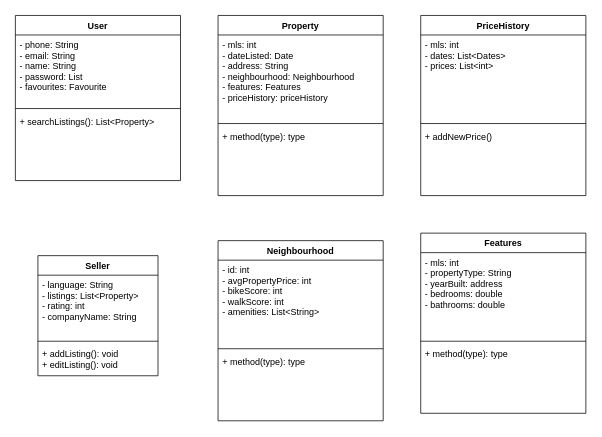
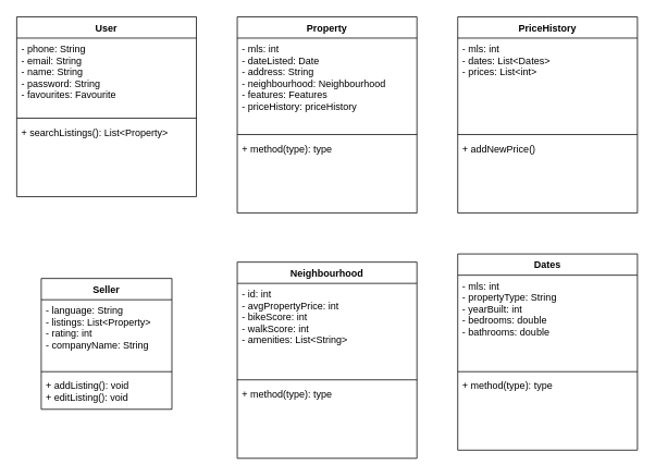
  <mxCell id="0" />
  <mxCell id="1" parent="0" />
  <mxCell id="2" value="User" style="swimlane;fontStyle=1;align=center;verticalAlign=top;childLayout=stackLayout;horizontal=1;startSize=26;horizontalStack=0;resizeParent=1;resizeParentMax=0;resizeLast=0;collapsible=1;marginBottom=0;" vertex="1" parent="1"><mxGeometry x="20" y="20" width="220" height="220" as="geometry" /></mxCell>
- <mxCell id="3" value="- phone: String&#10;- email: String&#10;- name: String&#10;- password: List&#10;- favourites: Favourite" style="text;strokeColor=none;fillColor=none;align=left;verticalAlign=top;spacingLeft=4;spacingRight=4;overflow=hidden;rotatable=0;points=[[0,0.5],[1,0.5]];portConstraint=eastwest;" vertex="1" parent="2"><mxGeometry y="26" width="220" height="94" as="geometry" /></mxCell>
+ <mxCell id="3" value="- phone: String&#10;- email: String&#10;- name: String&#10;- password: String&#10;- favourites: Favourite" style="text;strokeColor=none;fillColor=none;align=left;verticalAlign=top;spacingLeft=4;spacingRight=4;overflow=hidden;rotatable=0;points=[[0,0.5],[1,0.5]];portConstraint=eastwest;" vertex="1" parent="2"><mxGeometry y="26" width="220" height="94" as="geometry" /></mxCell>
  <mxCell id="4" value="" style="line;strokeWidth=1;fillColor=none;align=left;verticalAlign=middle;spacingTop=-1;spacingLeft=3;spacingRight=3;rotatable=0;labelPosition=right;points=[];portConstraint=eastwest;" vertex="1" parent="2"><mxGeometry y="120" width="220" height="8" as="geometry" /></mxCell>
  <mxCell id="5" value="+ searchListings(): List&lt;Property&gt;" style="text;strokeColor=none;fillColor=none;align=left;verticalAlign=top;spacingLeft=4;spacingRight=4;overflow=hidden;rotatable=0;points=[[0,0.5],[1,0.5]];portConstraint=eastwest;" vertex="1" parent="2"><mxGeometry y="128" width="220" height="92" as="geometry" /></mxCell>
  <mxCell id="6" value="Seller" style="swimlane;fontStyle=1;align=center;verticalAlign=top;childLayout=stackLayout;horizontal=1;startSize=26;horizontalStack=0;resizeParent=1;resizeParentMax=0;resizeLast=0;collapsible=1;marginBottom=0;" vertex="1" parent="1"><mxGeometry x="50" y="340" width="160" height="160" as="geometry" /></mxCell>
  <mxCell id="7" value="- language: String&#10;- listings: List&lt;Property&gt;&#10;- rating: int&#10;- companyName: String" style="text;strokeColor=none;fillColor=none;align=left;verticalAlign=top;spacingLeft=4;spacingRight=4;overflow=hidden;rotatable=0;points=[[0,0.5],[1,0.5]];portConstraint=eastwest;" vertex="1" parent="6"><mxGeometry y="26" width="160" height="84" as="geometry" /></mxCell>
  <mxCell id="8" value="" style="line;strokeWidth=1;fillColor=none;align=left;verticalAlign=middle;spacingTop=-1;spacingLeft=3;spacingRight=3;rotatable=0;labelPosition=right;points=[];portConstraint=eastwest;" vertex="1" parent="6"><mxGeometry y="110" width="160" height="8" as="geometry" /></mxCell>
  <mxCell id="9" value="+ addListing(): void&#10;+ editListing(): void" style="text;strokeColor=none;fillColor=none;align=left;verticalAlign=top;spacingLeft=4;spacingRight=4;overflow=hidden;rotatable=0;points=[[0,0.5],[1,0.5]];portConstraint=eastwest;" vertex="1" parent="6"><mxGeometry y="118" width="160" height="42" as="geometry" /></mxCell>
  <mxCell id="10" value="Property" style="swimlane;fontStyle=1;align=center;verticalAlign=top;childLayout=stackLayout;horizontal=1;startSize=26;horizontalStack=0;resizeParent=1;resizeParentMax=0;resizeLast=0;collapsible=1;marginBottom=0;" vertex="1" parent="1"><mxGeometry x="290" y="20" width="220" height="240" as="geometry" /></mxCell>
  <mxCell id="11" value="- mls: int&#10;- dateListed: Date&#10;- address: String&#10;- neighbourhood: Neighbourhood&#10;- features: Features&#10;- priceHistory: priceHistory" style="text;strokeColor=none;fillColor=none;align=left;verticalAlign=top;spacingLeft=4;spacingRight=4;overflow=hidden;rotatable=0;points=[[0,0.5],[1,0.5]];portConstraint=eastwest;" vertex="1" parent="10"><mxGeometry y="26" width="220" height="114" as="geometry" /></mxCell>
  <mxCell id="12" value="" style="line;strokeWidth=1;fillColor=none;align=left;verticalAlign=middle;spacingTop=-1;spacingLeft=3;spacingRight=3;rotatable=0;labelPosition=right;points=[];portConstraint=eastwest;" vertex="1" parent="10"><mxGeometry y="140" width="220" height="8" as="geometry" /></mxCell>
  <mxCell id="13" value="+ method(type): type" style="text;strokeColor=none;fillColor=none;align=left;verticalAlign=top;spacingLeft=4;spacingRight=4;overflow=hidden;rotatable=0;points=[[0,0.5],[1,0.5]];portConstraint=eastwest;" vertex="1" parent="10"><mxGeometry y="148" width="220" height="92" as="geometry" /></mxCell>
  <mxCell id="14" value="PriceHistory" style="swimlane;fontStyle=1;align=center;verticalAlign=top;childLayout=stackLayout;horizontal=1;startSize=26;horizontalStack=0;resizeParent=1;resizeParentMax=0;resizeLast=0;collapsible=1;marginBottom=0;" vertex="1" parent="1"><mxGeometry x="560" y="20" width="220" height="240" as="geometry" /></mxCell>
  <mxCell id="15" value="- mls: int&#10;- dates: List&lt;Dates&gt;&#10;- prices: List&lt;int&gt;" style="text;strokeColor=none;fillColor=none;align=left;verticalAlign=top;spacingLeft=4;spacingRight=4;overflow=hidden;rotatable=0;points=[[0,0.5],[1,0.5]];portConstraint=eastwest;" vertex="1" parent="14"><mxGeometry y="26" width="220" height="114" as="geometry" /></mxCell>
  <mxCell id="16" value="" style="line;strokeWidth=1;fillColor=none;align=left;verticalAlign=middle;spacingTop=-1;spacingLeft=3;spacingRight=3;rotatable=0;labelPosition=right;points=[];portConstraint=eastwest;" vertex="1" parent="14"><mxGeometry y="140" width="220" height="8" as="geometry" /></mxCell>
  <mxCell id="17" value="+ addNewPrice()" style="text;strokeColor=none;fillColor=none;align=left;verticalAlign=top;spacingLeft=4;spacingRight=4;overflow=hidden;rotatable=0;points=[[0,0.5],[1,0.5]];portConstraint=eastwest;" vertex="1" parent="14"><mxGeometry y="148" width="220" height="92" as="geometry" /></mxCell>
  <mxCell id="18" value="Neighbourhood" style="swimlane;fontStyle=1;align=center;verticalAlign=top;childLayout=stackLayout;horizontal=1;startSize=26;horizontalStack=0;resizeParent=1;resizeParentMax=0;resizeLast=0;collapsible=1;marginBottom=0;" vertex="1" parent="1"><mxGeometry x="290" y="320" width="220" height="240" as="geometry" /></mxCell>
  <mxCell id="19" value="- id: int&#10;- avgPropertyPrice: int&#10;- bikeScore: int&#10;- walkScore: int&#10;- amenities: List&lt;String&gt;" style="text;strokeColor=none;fillColor=none;align=left;verticalAlign=top;spacingLeft=4;spacingRight=4;overflow=hidden;rotatable=0;points=[[0,0.5],[1,0.5]];portConstraint=eastwest;" vertex="1" parent="18"><mxGeometry y="26" width="220" height="114" as="geometry" /></mxCell>
  <mxCell id="20" value="" style="line;strokeWidth=1;fillColor=none;align=left;verticalAlign=middle;spacingTop=-1;spacingLeft=3;spacingRight=3;rotatable=0;labelPosition=right;points=[];portConstraint=eastwest;" vertex="1" parent="18"><mxGeometry y="140" width="220" height="8" as="geometry" /></mxCell>
  <mxCell id="21" value="+ method(type): type" style="text;strokeColor=none;fillColor=none;align=left;verticalAlign=top;spacingLeft=4;spacingRight=4;overflow=hidden;rotatable=0;points=[[0,0.5],[1,0.5]];portConstraint=eastwest;" vertex="1" parent="18"><mxGeometry y="148" width="220" height="92" as="geometry" /></mxCell>
- <mxCell id="22" value="Features" style="swimlane;fontStyle=1;align=center;verticalAlign=top;childLayout=stackLayout;horizontal=1;startSize=26;horizontalStack=0;resizeParent=1;resizeParentMax=0;resizeLast=0;collapsible=1;marginBottom=0;" vertex="1" parent="1"><mxGeometry x="560" y="310" width="220" height="240" as="geometry" /></mxCell>
- <mxCell id="23" value="- mls: int&#10;- propertyType: String&#10;- yearBuilt: address&#10;- bedrooms: double&#10;- bathrooms: double" style="text;strokeColor=none;fillColor=none;align=left;verticalAlign=top;spacingLeft=4;spacingRight=4;overflow=hidden;rotatable=0;points=[[0,0.5],[1,0.5]];portConstraint=eastwest;" vertex="1" parent="22"><mxGeometry y="26" width="220" height="114" as="geometry" /></mxCell>
+ <mxCell id="22" value="Dates" style="swimlane;fontStyle=1;align=center;verticalAlign=top;childLayout=stackLayout;horizontal=1;startSize=26;horizontalStack=0;resizeParent=1;resizeParentMax=0;resizeLast=0;collapsible=1;marginBottom=0;" vertex="1" parent="1"><mxGeometry x="560" y="310" width="220" height="240" as="geometry" /></mxCell>
+ <mxCell id="23" value="- mls: int&#10;- propertyType: String&#10;- yearBuilt: int&#10;- bedrooms: double&#10;- bathrooms: double" style="text;strokeColor=none;fillColor=none;align=left;verticalAlign=top;spacingLeft=4;spacingRight=4;overflow=hidden;rotatable=0;points=[[0,0.5],[1,0.5]];portConstraint=eastwest;" vertex="1" parent="22"><mxGeometry y="26" width="220" height="114" as="geometry" /></mxCell>
  <mxCell id="24" value="" style="line;strokeWidth=1;fillColor=none;align=left;verticalAlign=middle;spacingTop=-1;spacingLeft=3;spacingRight=3;rotatable=0;labelPosition=right;points=[];portConstraint=eastwest;" vertex="1" parent="22"><mxGeometry y="140" width="220" height="8" as="geometry" /></mxCell>
  <mxCell id="25" value="+ method(type): type" style="text;strokeColor=none;fillColor=none;align=left;verticalAlign=top;spacingLeft=4;spacingRight=4;overflow=hidden;rotatable=0;points=[[0,0.5],[1,0.5]];portConstraint=eastwest;" vertex="1" parent="22"><mxGeometry y="148" width="220" height="92" as="geometry" /></mxCell>
